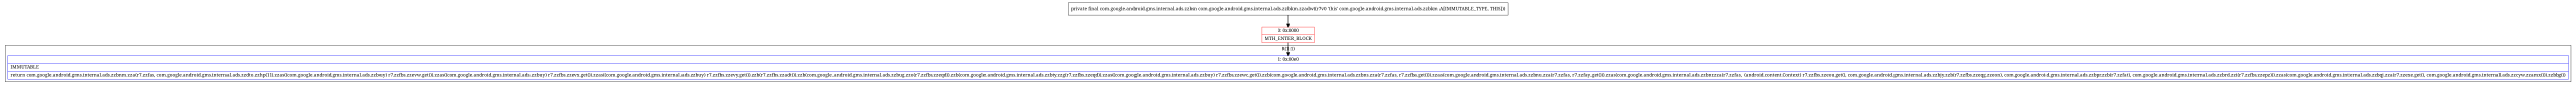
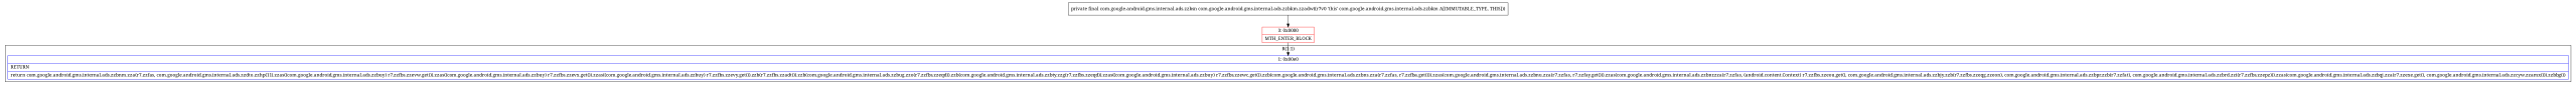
  digraph {
    fontname="Noto Serif"
    node [shape=record fontname="Noto Serif"]
    edge [fontname="Noto Serif"]
-   n1 [color=blue label="{1\:\ 0x00e0|IMMUTABLE\l|return com.google.android.gms.internal.ads.zzbnm.zza(r7.zzfas, com.google.android.gms.internal.ads.zzdto.zzhp(11).zzas((com.google.android.gms.internal.ads.zzbuy) r7.zzfbs.zzevw.get()).zzas((com.google.android.gms.internal.ads.zzbuy) r7.zzfbs.zzevx.get()).zzas((com.google.android.gms.internal.ads.zzbuy) r7.zzfbs.zzevy.get()).zzb(r7.zzfbs.zzadt()).zzb(com.google.android.gms.internal.ads.zzbug.zzo(r7.zzfbs.zzeqd)).zzb(com.google.android.gms.internal.ads.zzbty.zzg(r7.zzfbs.zzeqd)).zzas((com.google.android.gms.internal.ads.zzbuy) r7.zzfbs.zzewc.get()).zzb(com.google.android.gms.internal.ads.zzbns.zza(r7.zzfas, r7.zzfba.get())).zzas(com.google.android.gms.internal.ads.zzbnu.zza(r7.zzfas, r7.zzfay.get())).zzas(com.google.android.gms.internal.ads.zzbnr.zza(r7.zzfas, (android.content.Context) r7.zzfbs.zzeou.get(), com.google.android.gms.internal.ads.zzbjy.zzb(r7.zzfbs.zzeqg.zzeon), com.google.android.gms.internal.ads.zzbpr.zzb(r7.zzfat), com.google.android.gms.internal.ads.zzbrd.zzi(r7.zzfbs.zzepz))).zzas(com.google.android.gms.internal.ads.zzbqj.zza(r7.zzexe.get(), com.google.android.gms.internal.ads.zzcyw.zzamx())).zzbbg())\l}"]
+   n1 [color=blue label="{1\:\ 0x00e0|RETURN\l|return com.google.android.gms.internal.ads.zzbnm.zza(r7.zzfas, com.google.android.gms.internal.ads.zzdto.zzhp(11).zzas((com.google.android.gms.internal.ads.zzbuy) r7.zzfbs.zzevw.get()).zzas((com.google.android.gms.internal.ads.zzbuy) r7.zzfbs.zzevx.get()).zzas((com.google.android.gms.internal.ads.zzbuy) r7.zzfbs.zzevy.get()).zzb(r7.zzfbs.zzadt()).zzb(com.google.android.gms.internal.ads.zzbug.zzo(r7.zzfbs.zzeqd)).zzb(com.google.android.gms.internal.ads.zzbty.zzg(r7.zzfbs.zzeqd)).zzas((com.google.android.gms.internal.ads.zzbuy) r7.zzfbs.zzewc.get()).zzb(com.google.android.gms.internal.ads.zzbns.zza(r7.zzfas, r7.zzfba.get())).zzas(com.google.android.gms.internal.ads.zzbnu.zza(r7.zzfas, r7.zzfay.get())).zzas(com.google.android.gms.internal.ads.zzbnr.zza(r7.zzfas, (android.content.Context) r7.zzfbs.zzeou.get(), com.google.android.gms.internal.ads.zzbjy.zzb(r7.zzfbs.zzeqg.zzeon), com.google.android.gms.internal.ads.zzbpr.zzb(r7.zzfat), com.google.android.gms.internal.ads.zzbrd.zzi(r7.zzfbs.zzepz))).zzas(com.google.android.gms.internal.ads.zzbqj.zza(r7.zzexe.get(), com.google.android.gms.internal.ads.zzcyw.zzamx())).zzbbg())\l}"]
    n2 [color=red label="{0\:\ 0x0000|MTH_ENTER_BLOCK\l}"]
    n3 [label="{private final com.google.android.gms.internal.ads.zzbsn com.google.android.gms.internal.ads.zzbkm.zzadw((r7v0 'this' com.google.android.gms.internal.ads.zzbkm A[IMMUTABLE_TYPE, THIS])) }"]
    subgraph cluster_1 {
      label="R(1:1)"
      n1
    }
    n2 -> n1
    n3 -> n2
  }
